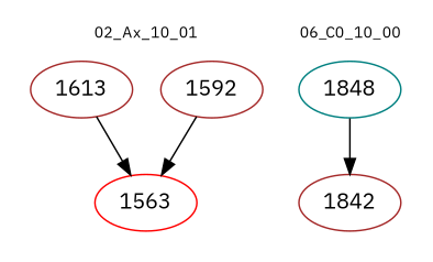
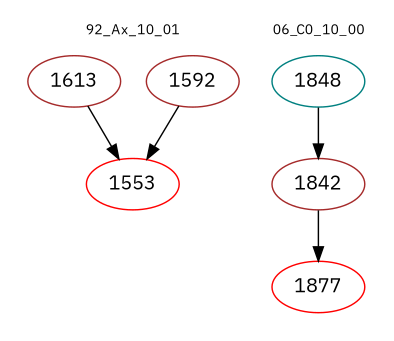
  digraph {
    fontname="IBM Plex Sans"
    node [color=brown fontname="IBM Plex Sans"]
    edge [color=black fontname="IBM Plex Sans"]
    n1 [label=1592]
-   n2 [color=red label=1563]
+   n2 [color=red label=1553]
    n3 [label=1613]
    n4 [color=teal label=1848]
    n5 [label=1842]
+   n6 [color=red label=1877]
    subgraph cluster_1 {
      color=white
      fontsize=10
-     label="02_Ax_10_01"
+     label="92_Ax_10_01"
      n1
      n2
      n3
    }
    subgraph cluster_2 {
      color=white
      fontsize=10
      label="06_C0_10_00"
      n4
      n5
+     n6
    }
    n1 -> n2
    n3 -> n2
    n4 -> n5
+   n5 -> n6
  }
